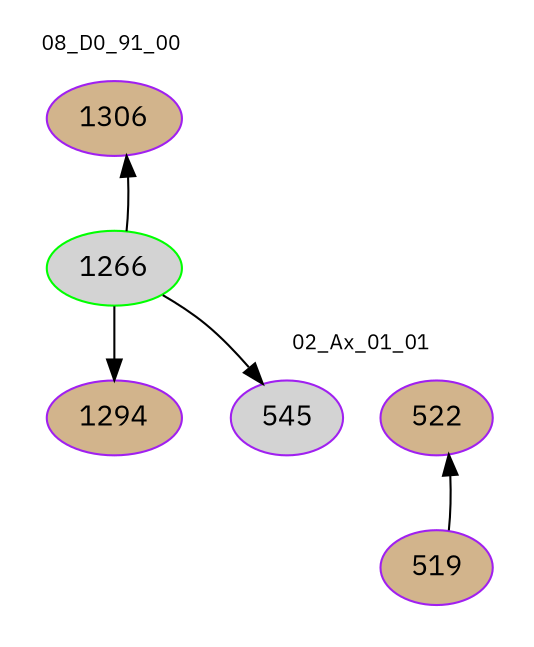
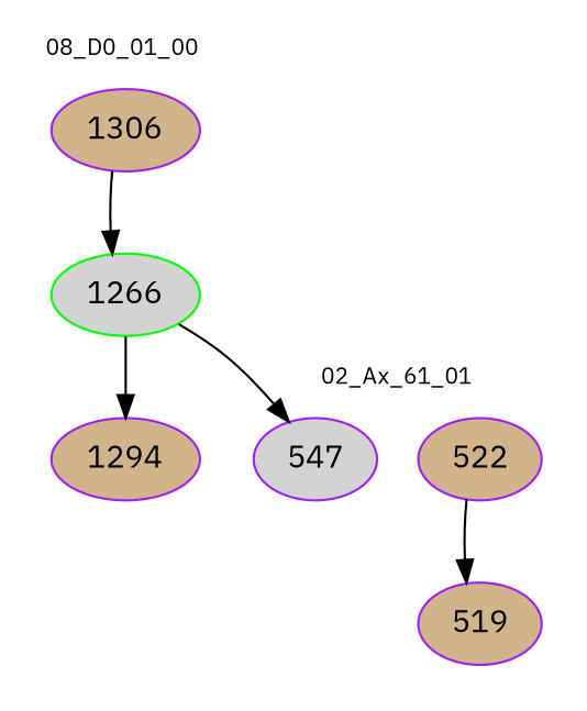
  digraph {
    fontname="IBM Plex Sans"
    node [color=purple fillcolor=tan fontname="IBM Plex Sans" style=filled]
    edge [color=black fontname="IBM Plex Sans"]
    n1 [label=522]
    n2 [label=519]
-   n3 [fillcolor=lightgrey label=545]
+   n3 [fillcolor=lightgrey label=547]
    n4 [label=1306]
    n5 [color=green fillcolor=lightgrey label=1266]
    n6 [label=1294]
    subgraph cluster_1 {
      color=white
      fontsize=10
-     label="02_Ax_01_01"
+     label="02_Ax_61_01"
      n1
      n2
      n3
    }
    subgraph cluster_2 {
      color=white
      fontsize=10
-     label="08_D0_91_00"
+     label="08_D0_01_00"
      n4
      n5
      n6
    }
-   n2 -> n1
-   n5 -> n4
+   n1 -> n2
+   n4 -> n5
    n5 -> n3
    n5 -> n6
  }
